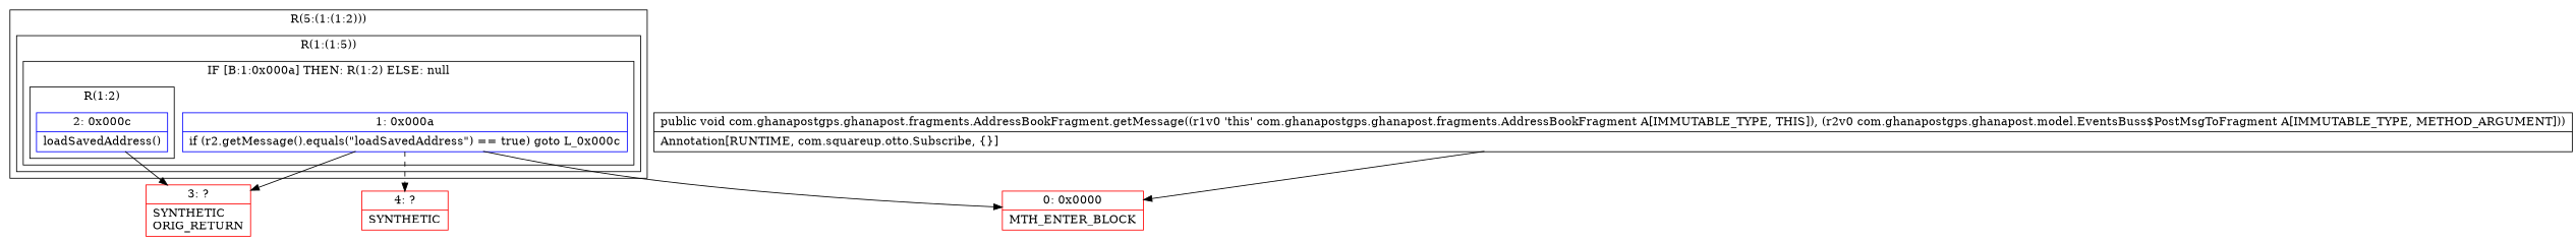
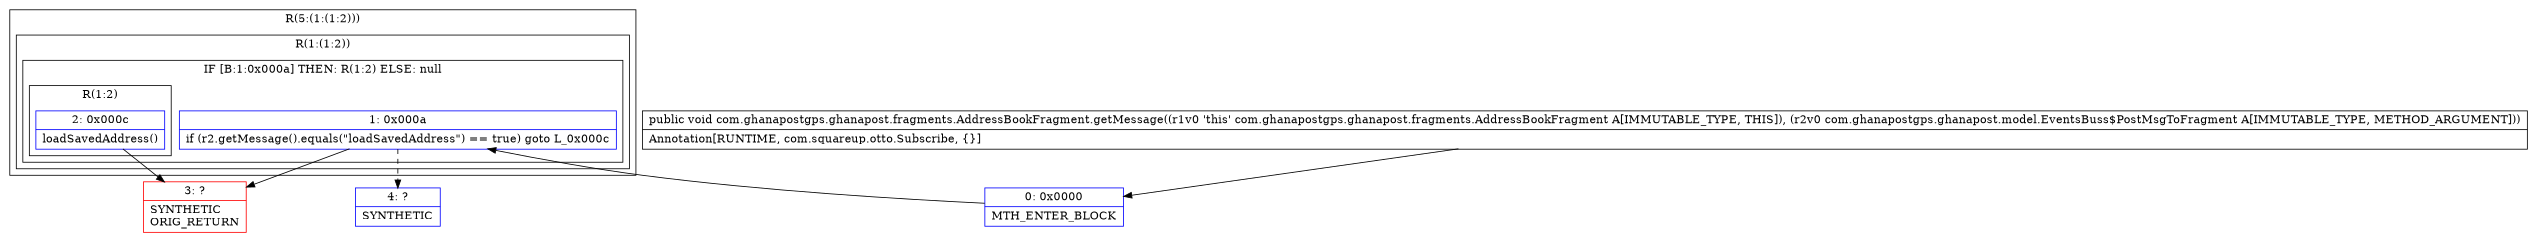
  digraph {
    node [color=red shape=record]
    n1 [color=blue label="{2\:\ 0x000c|loadSavedAddress()\l}"]
    n2 [color=blue label="{1\:\ 0x000a|if (r2.getMessage().equals(\"loadSavedAddress\") == true) goto L_0x000c\l}"]
    n3 [label="{3\:\ ?|SYNTHETIC\lORIG_RETURN\l}"]
-   n4 [label="{4\:\ ?|SYNTHETIC\l}"]
-   n5 [label="{0\:\ 0x0000|MTH_ENTER_BLOCK\l}"]
+   n4 [color=blue label="{4\:\ ?|SYNTHETIC\l}"]
+   n5 [color=blue label="{0\:\ 0x0000|MTH_ENTER_BLOCK\l}"]
    n6 [label="{public void com.ghanapostgps.ghanapost.fragments.AddressBookFragment.getMessage((r1v0 'this' com.ghanapostgps.ghanapost.fragments.AddressBookFragment A[IMMUTABLE_TYPE, THIS]), (r2v0 com.ghanapostgps.ghanapost.model.EventsBuss$PostMsgToFragment A[IMMUTABLE_TYPE, METHOD_ARGUMENT]))  | Annotation[RUNTIME, com.squareup.otto.Subscribe, \{\}]\l}" color=""]
    subgraph cluster_1 {
      label="R(5:(1:(1:2)))"
      subgraph cluster_2 {
-       label="R(1:(1:5))"
+       label="R(1:(1:2))"
        subgraph cluster_3 {
          label="IF [B:1:0x000a] THEN: R(1:2) ELSE: null"
          n2
          subgraph cluster_4 {
            label="R(1:2)"
            n1
          }
        }
      }
    }
    n1 -> n3
    n2 -> n3
    n2 -> n4 [style=dashed]
-   n2 -> n5
+   n5 -> n2
    n6 -> n5
  }
